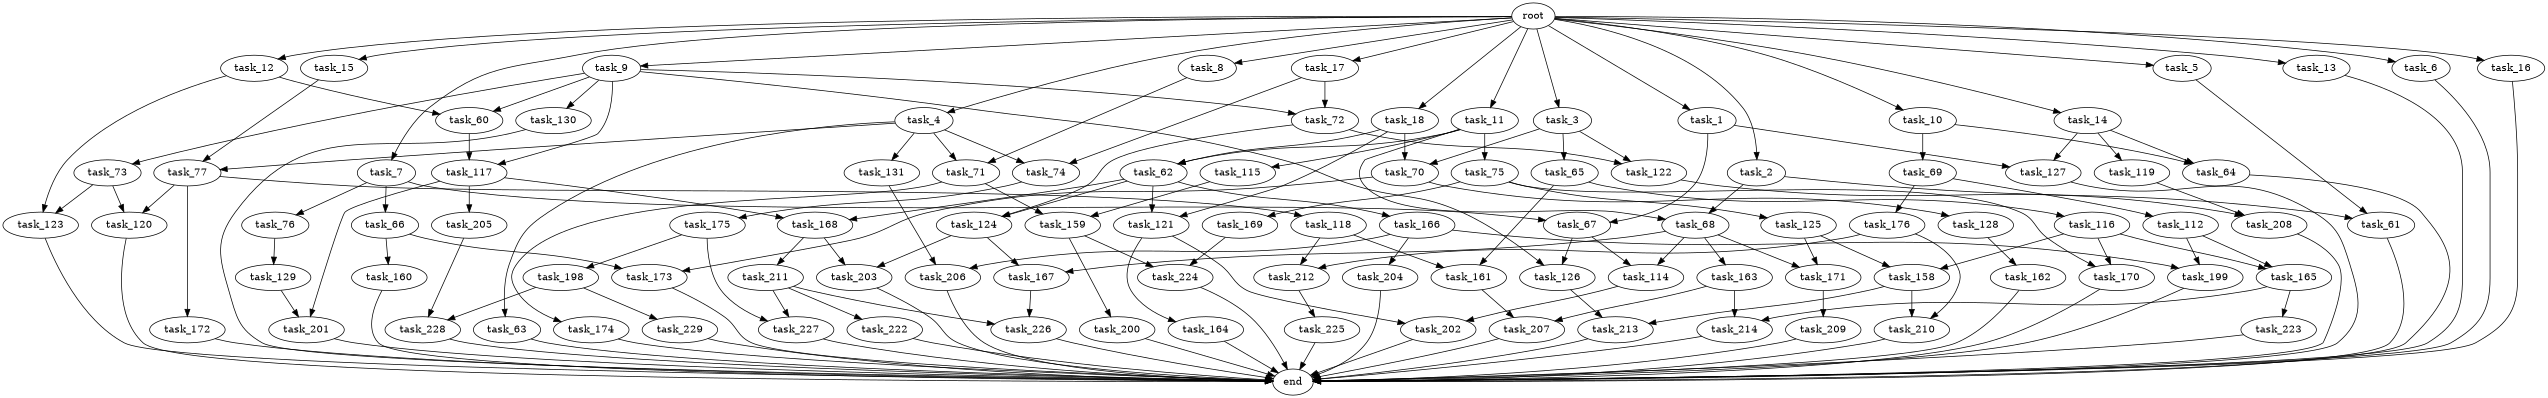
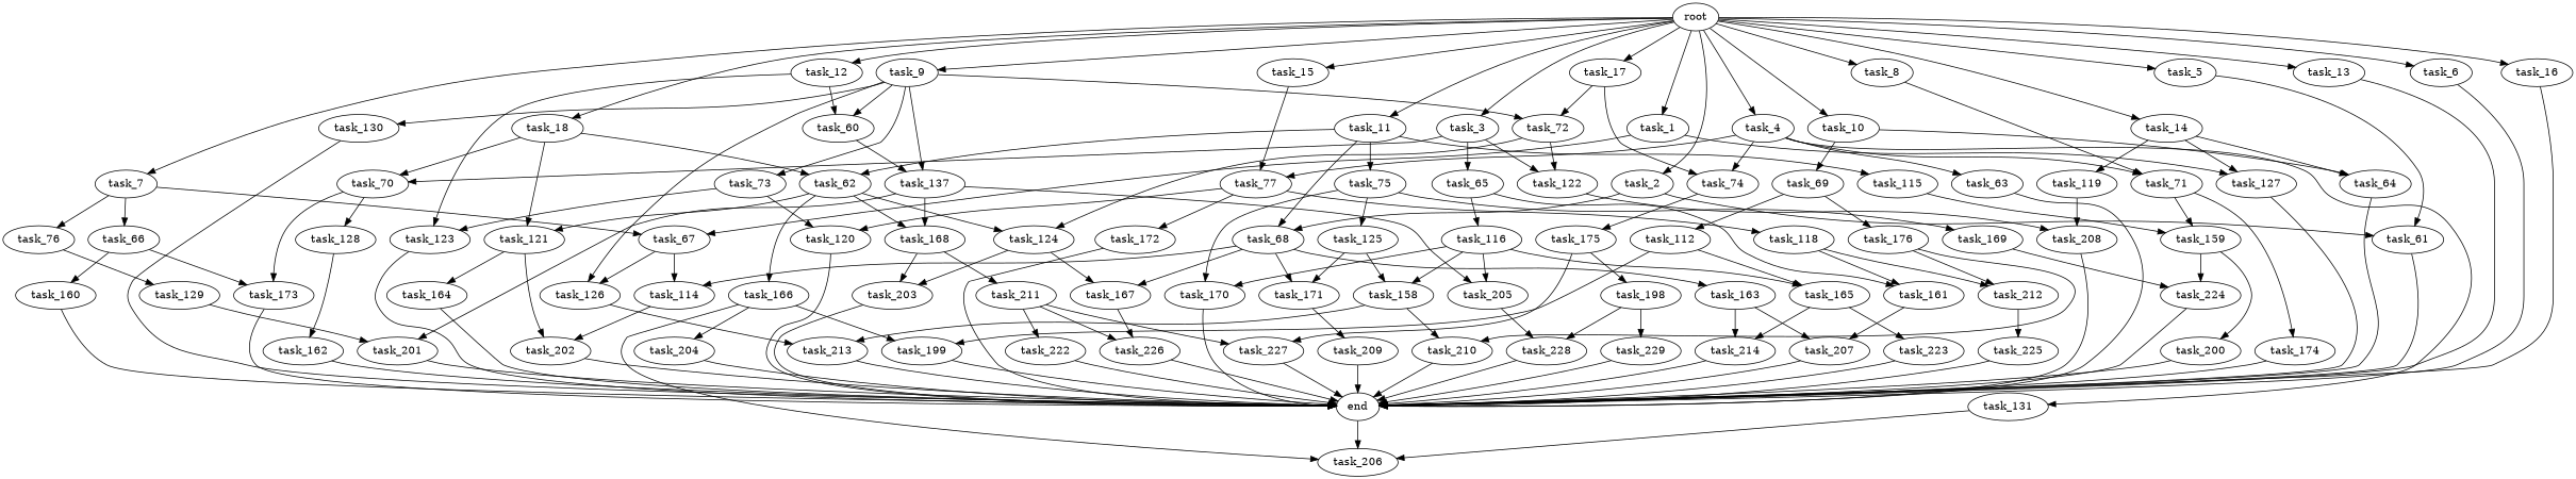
  digraph {
    task_116
    task_205
    task_158
    task_170
    task_165
    task_228
    task_210
    task_213
    end
    task_214
    task_223
    task_163
    task_207
    task_15
    task_77
    task_119
    task_208
    task_212
    task_225
    task_169
    task_224
    task_168
    task_211
    task_203
    task_227
    task_226
    task_222
    task_161
    task_173
    task_7
    task_66
    task_67
    task_76
    task_160
    task_126
    task_114
    task_129
    task_128
    task_162
    task_166
    task_204
    task_199
    task_206
    task_75
    task_125
    task_171
    task_176
-   task_117
+   task_117 [label=task_137]
    task_201
    task_9
    task_130
    task_73
    task_60
    task_72
    task_123
    task_120
    task_124
    task_122
    task_112
    task_131
    task_229
    task_164
    task_172
    task_118
    task_65
    task_18
    task_62
    task_121
    task_70
    task_202
    task_159
    task_200
    task_63
    task_68
    task_167
    task_209
    task_115
    task_61
    task_11
    task_1
    task_127
    task_69
    task_175
    task_198
    task_3
    task_4
    task_71
    task_74
    task_174
    task_10
    task_64
    task_14
    task_12
    task_13
    task_6
    task_2
    task_17
    root
    task_8
    task_16
    task_5
+   task_116 -> task_205
    task_116 -> task_158
    task_116 -> task_170
    task_116 -> task_165
    task_205 -> task_228
    task_158 -> task_210
    task_158 -> task_213
    task_170 -> end
    task_165 -> task_214
    task_165 -> task_223
    task_228 -> end
    task_210 -> end
    task_213 -> end
    task_214 -> end
    task_223 -> end
    task_163 -> task_214
    task_163 -> task_207
    task_207 -> end
    task_15 -> task_77
    task_77 -> task_120
    task_77 -> task_172
    task_77 -> task_118
    task_119 -> task_208
    task_208 -> end
    task_212 -> task_225
    task_225 -> end
    task_169 -> task_224
    task_224 -> end
    task_168 -> task_211
    task_168 -> task_203
    task_211 -> task_227
    task_211 -> task_226
    task_211 -> task_222
    task_203 -> end
    task_227 -> end
    task_226 -> end
    task_222 -> end
    task_161 -> task_207
    task_173 -> end
    task_7 -> task_66
    task_7 -> task_67
    task_7 -> task_76
    task_66 -> task_173
    task_66 -> task_160
    task_67 -> task_126
    task_67 -> task_114
    task_76 -> task_129
    task_160 -> end
    task_126 -> task_213
    task_114 -> task_202
    task_129 -> task_201
    task_128 -> task_162
    task_162 -> end
    task_166 -> task_204
    task_166 -> task_199
    task_166 -> task_206
    task_204 -> end
    task_199 -> end
-   task_206 -> end
+   end -> task_206
    task_75 -> task_170
    task_75 -> task_169
    task_75 -> task_125
    task_125 -> task_158
    task_125 -> task_171
    task_171 -> task_209
    task_176 -> task_210
    task_176 -> task_212
    task_117 -> task_205
    task_117 -> task_168
    task_117 -> task_201
    task_201 -> end
    task_9 -> task_126
    task_9 -> task_117
    task_9 -> task_130
    task_9 -> task_73
    task_9 -> task_60
    task_9 -> task_72
    task_130 -> end
    task_73 -> task_123
    task_73 -> task_120
    task_60 -> task_117
    task_72 -> task_124
    task_72 -> task_122
    task_123 -> end
    task_120 -> end
    task_124 -> task_203
    task_124 -> task_167
    task_122 -> task_208
    task_112 -> task_165
    task_112 -> task_199
    task_131 -> task_206
    task_229 -> end
    task_164 -> end
    task_172 -> end
    task_118 -> task_212
    task_118 -> task_161
    task_65 -> task_116
    task_65 -> task_161
    task_18 -> task_62
    task_18 -> task_121
    task_18 -> task_70
    task_62 -> task_168
    task_62 -> task_166
    task_62 -> task_124
    task_62 -> task_121
    task_121 -> task_164
    task_121 -> task_202
    task_70 -> task_173
    task_70 -> task_128
    task_202 -> end
    task_159 -> task_224
    task_159 -> task_200
    task_200 -> end
    task_63 -> end
    task_68 -> task_163
    task_68 -> task_114
    task_68 -> task_171
    task_68 -> task_167
    task_167 -> task_226
    task_209 -> end
    task_115 -> task_159
    task_61 -> end
    task_11 -> task_75
    task_11 -> task_62
    task_11 -> task_68
    task_11 -> task_115
    task_1 -> task_67
    task_1 -> task_127
    task_127 -> end
    task_69 -> task_176
    task_69 -> task_112
    task_175 -> task_227
    task_175 -> task_198
    task_198 -> task_228
    task_198 -> task_229
    task_3 -> task_122
    task_3 -> task_65
    task_3 -> task_70
    task_4 -> task_77
    task_4 -> task_131
    task_4 -> task_63
    task_4 -> task_71
    task_4 -> task_74
    task_71 -> task_159
    task_71 -> task_174
    task_74 -> task_175
    task_174 -> end
    task_10 -> task_69
    task_10 -> task_64
    task_64 -> end
    task_14 -> task_119
    task_14 -> task_127
    task_14 -> task_64
    task_12 -> task_60
    task_12 -> task_123
    task_13 -> end
    task_6 -> end
    task_2 -> task_68
    task_2 -> task_61
    task_17 -> task_72
    task_17 -> task_74
    root -> task_15
    root -> task_7
    root -> task_9
    root -> task_18
    root -> task_11
    root -> task_1
    root -> task_3
    root -> task_4
    root -> task_10
    root -> task_14
    root -> task_12
    root -> task_13
    root -> task_6
    root -> task_2
    root -> task_17
    root -> task_8
    root -> task_16
    root -> task_5
    task_8 -> task_71
    task_16 -> end
    task_5 -> task_61
  }
